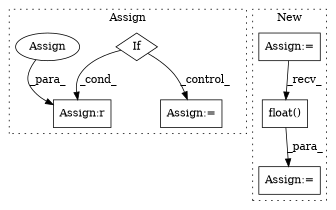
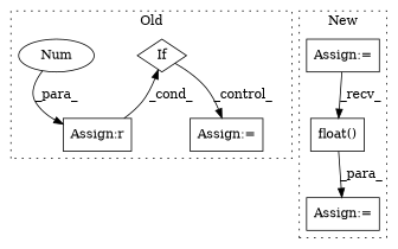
  digraph {
    node [a=68 l=3 s=1034 shape=box]
    n1 [a=96 label=If shape=diamond]
    n2 [label="Assign:=" s=2510]
    n3 [a=40 l=7 label="Assign:r" s=1037]
-   n4 [a=76 l=2 label=Assign s=1042 shape=ellipse]
+   n4 [a=76 l=2 label=Num s=1042 shape=ellipse]
    n5 [a=75 l=79 label="float()" s=2067]
    n6 [label="Assign:=" s=2064]
    n7 [label="Assign:="]
    subgraph cluster_1 {
-     label=Assign
+     label=Old
      style=dotted
      n1
      n2
      n3
      n4
    }
    subgraph cluster_2 {
      label=New
      style=dotted
      n5
      n6
      n7
    }
    n1 -> n2 [label=_control_]
-   n1 -> n3 [label=_cond_]
+   n3 -> n1 [label=_cond_]
    n4 -> n3 [label=_para_]
    n5 -> n6 [label=_para_]
    n7 -> n5 [label=_recv_]
  }
